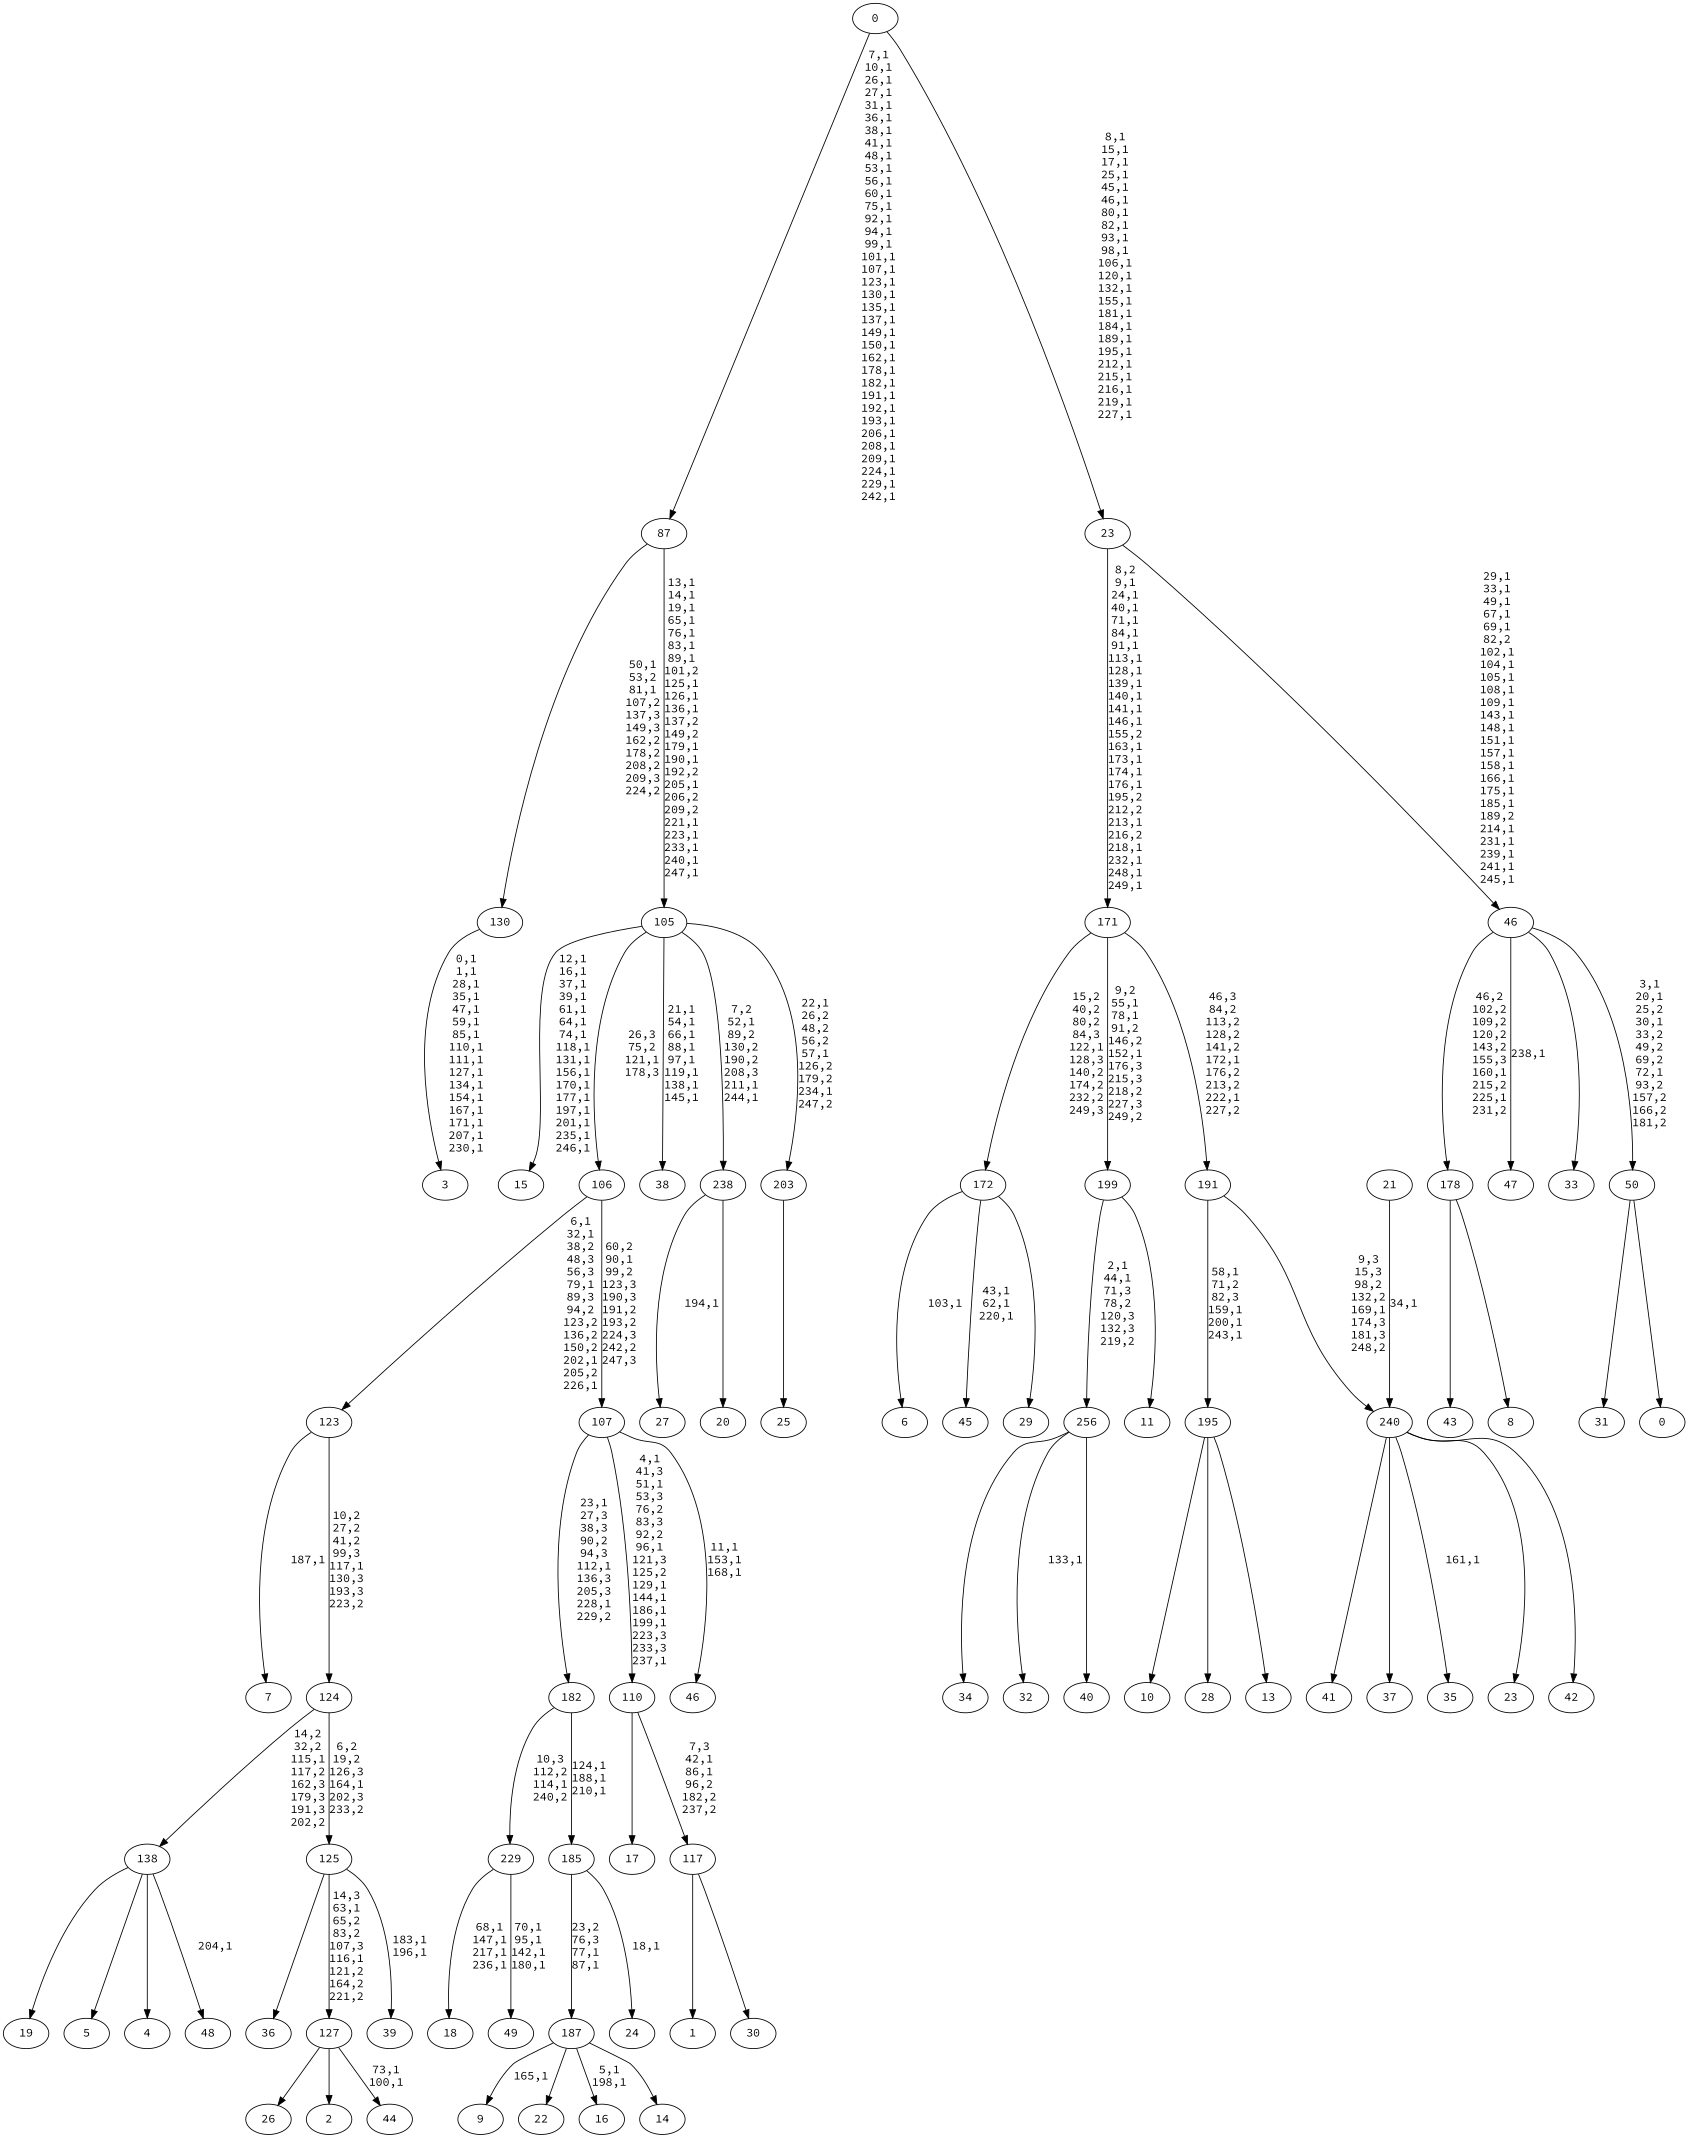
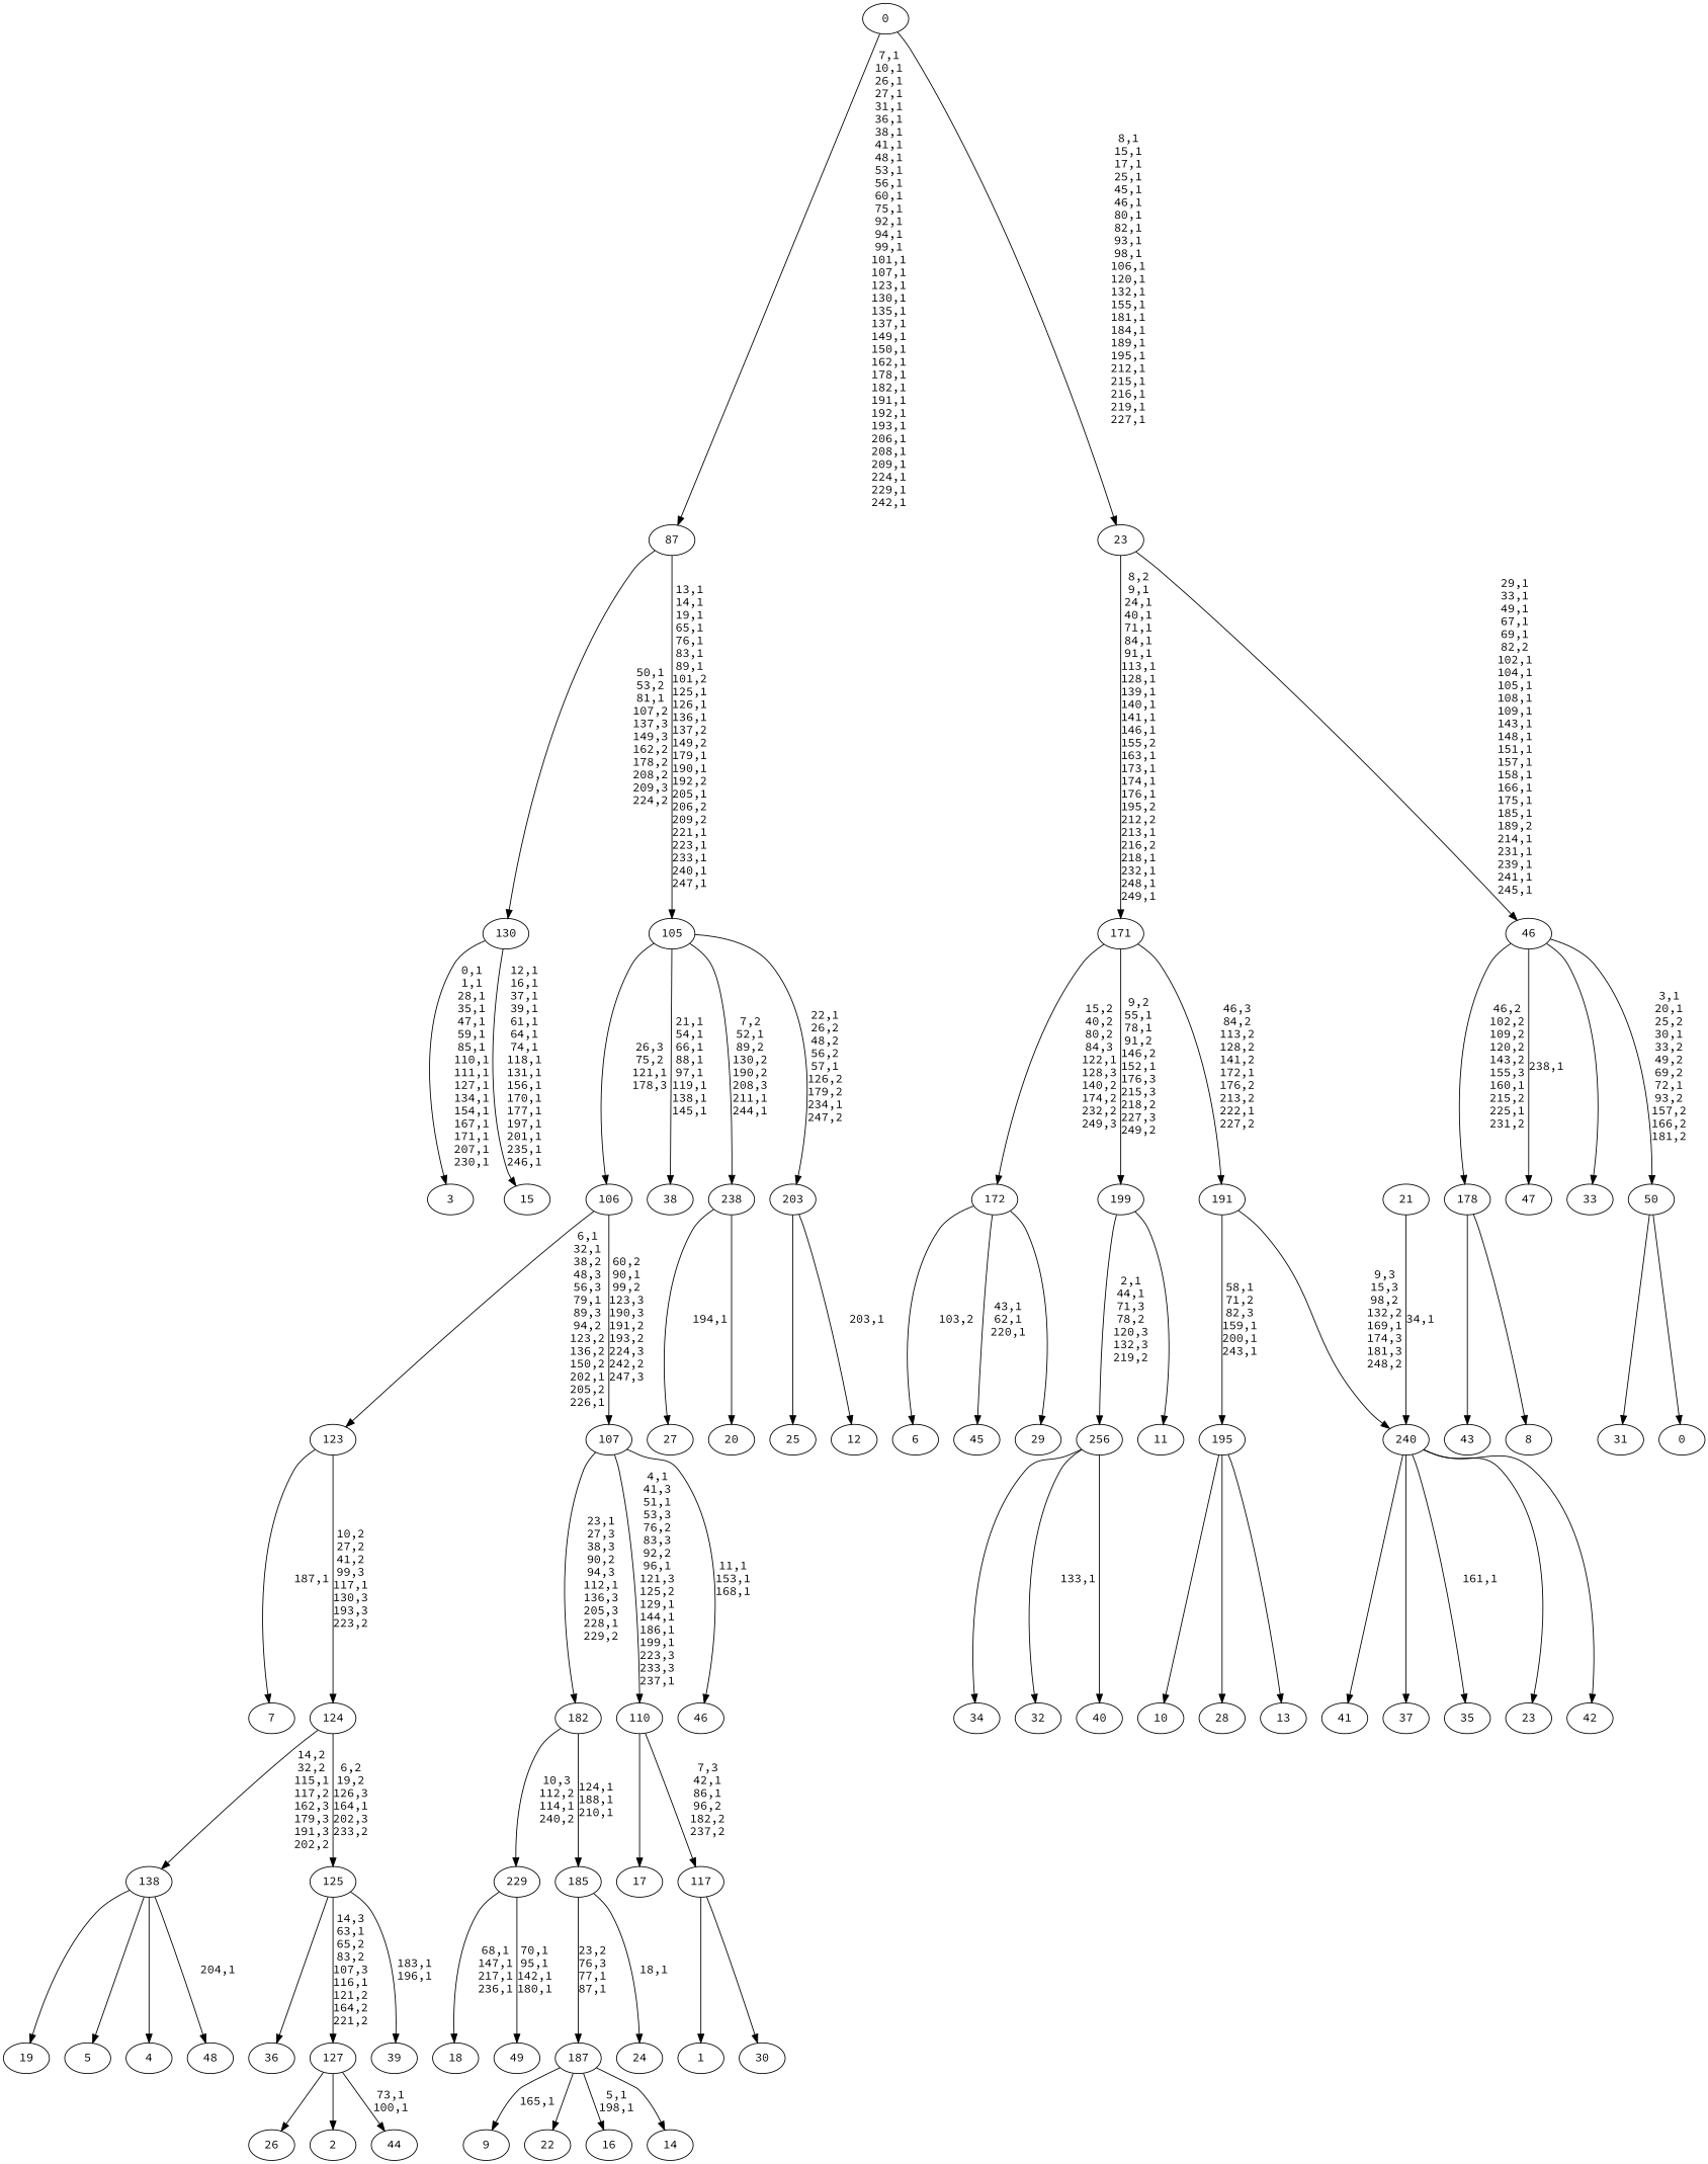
  digraph {
    fontname="Source Code Pro"
    node [fontname="Source Code Pro"]
    edge [fontname="Source Code Pro"]
    n1 [label=49]
    n2 [label=48]
    n3 [label=47]
    n4 [label=46]
    n5 [label=45]
    n6 [label=44]
    n7 [label=43]
    n8 [label=42]
    n9 [label=41]
    n10 [label=40]
    n11 [label=39]
    n12 [label=38]
    n13 [label=37]
    n14 [label=36]
    n15 [label=35]
    n16 [label=34]
    n17 [label=33]
    n18 [label=32]
    256
    n20 [label=31]
    n21 [label=30]
    n22 [label=29]
    n23 [label=28]
    n24 [label=27]
    n25 [label=26]
    n26 [label=25]
    n27 [label=24]
    n28 [label=23]
    n29 [label=22]
    n30 [label=21]
    240
    n32 [label=20]
    238
    n34 [label=19]
    n35 [label=18]
    229
    n37 [label=17]
    n38 [label=16]
    n39 [label=15]
    n40 [label=14]
    n41 [label=13]
+   n42 [label=12]
    203
    n44 [label=11]
    199
    n46 [label=10]
    195
    191
    n49 [label=9]
    187
    185
    182
    n53 [label=8]
    178
    n55 [label=7]
    n56 [label=6]
    172
    171
    n59 [label=5]
    n60 [label=4]
    n61 [label=138]
    n62 [label=3]
    130
    n64 [label=2]
    127
    125
    124
    123
    n69 [label=1]
    117
    n71 [label=110]
    107
    106
    105
    87
    n76 [label=0]
    50
    46
    23
    0
    256 -> n10
    256 -> n16
    256 -> n18 [label="133,1"]
    n30 -> 240 [label="34,1"]
    240 -> n8
    240 -> n9
    240 -> n13
    240 -> n15 [label="161,1"]
    240 -> n28
    238 -> n24 [label="194,1"]
    238 -> n32
    229 -> n1 [label="70,1\n95,1\n142,1\n180,1"]
    229 -> n35 [label="68,1\n147,1\n217,1\n236,1"]
    203 -> n26
+   203 -> n42 [label="203,1"]
    199 -> 256 [label="2,1\n44,1\n71,3\n78,2\n120,3\n132,3\n219,2"]
    199 -> n44
    195 -> n23
    195 -> n41
    195 -> n46
    191 -> 240 [label="9,3\n15,3\n98,2\n132,2\n169,1\n174,3\n181,3\n248,2"]
    191 -> 195 [label="58,1\n71,2\n82,3\n159,1\n200,1\n243,1"]
    187 -> n29
    187 -> n38 [label="5,1\n198,1"]
    187 -> n40
    187 -> n49 [label="165,1"]
    185 -> n27 [label="18,1"]
    185 -> 187 [label="23,2\n76,3\n77,1\n87,1"]
    182 -> 229 [label="10,3\n112,2\n114,1\n240,2"]
    182 -> 185 [label="124,1\n188,1\n210,1"]
    178 -> n7
    178 -> n53
    172 -> n5 [label="43,1\n62,1\n220,1"]
    172 -> n22
-   172 -> n56 [label="103,1"]
+   172 -> n56 [label="103,2"]
    171 -> 199 [label="9,2\n55,1\n78,1\n91,2\n146,2\n152,1\n176,3\n215,3\n218,2\n227,3\n249,2"]
    171 -> 191 [label="46,3\n84,2\n113,2\n128,2\n141,2\n172,1\n176,2\n213,2\n222,1\n227,2"]
    171 -> 172 [label="15,2\n40,2\n80,2\n84,3\n122,1\n128,3\n140,2\n174,2\n232,2\n249,3"]
    n61 -> n2 [label="204,1"]
    n61 -> n34
    n61 -> n59
    n61 -> n60
-   105 -> n39 [label="12,1\n16,1\n37,1\n39,1\n61,1\n64,1\n74,1\n118,1\n131,1\n156,1\n170,1\n177,1\n197,1\n201,1\n235,1\n246,1"]
+   130 -> n39 [label="12,1\n16,1\n37,1\n39,1\n61,1\n64,1\n74,1\n118,1\n131,1\n156,1\n170,1\n177,1\n197,1\n201,1\n235,1\n246,1"]
    130 -> n62 [label="0,1\n1,1\n28,1\n35,1\n47,1\n59,1\n85,1\n110,1\n111,1\n127,1\n134,1\n154,1\n167,1\n171,1\n207,1\n230,1"]
    127 -> n6 [label="73,1\n100,1"]
    127 -> n25
    127 -> n64
    125 -> n11 [label="183,1\n196,1"]
    125 -> n14
    125 -> 127 [label="14,3\n63,1\n65,2\n83,2\n107,3\n116,1\n121,2\n164,2\n221,2"]
    124 -> n61 [label="14,2\n32,2\n115,1\n117,2\n162,3\n179,3\n191,3\n202,2"]
    124 -> 125 [label="6,2\n19,2\n126,3\n164,1\n202,3\n233,2"]
    123 -> n55 [label="187,1"]
    123 -> 124 [label="10,2\n27,2\n41,2\n99,3\n117,1\n130,3\n193,3\n223,2"]
    117 -> n21
    117 -> n69
    n71 -> n37
    n71 -> 117 [label="7,3\n42,1\n86,1\n96,2\n182,2\n237,2"]
    107 -> n4 [label="11,1\n153,1\n168,1"]
    107 -> 182 [label="23,1\n27,3\n38,3\n90,2\n94,3\n112,1\n136,3\n205,3\n228,1\n229,2"]
    107 -> n71 [label="4,1\n41,3\n51,1\n53,3\n76,2\n83,3\n92,2\n96,1\n121,3\n125,2\n129,1\n144,1\n186,1\n199,1\n223,3\n233,3\n237,1"]
    106 -> 123 [label="6,1\n32,1\n38,2\n48,3\n56,3\n79,1\n89,3\n94,2\n123,2\n136,2\n150,2\n202,1\n205,2\n226,1"]
    106 -> 107 [label="60,2\n90,1\n99,2\n123,3\n190,3\n191,2\n193,2\n224,3\n242,2\n247,3"]
    105 -> n12 [label="21,1\n54,1\n66,1\n88,1\n97,1\n119,1\n138,1\n145,1"]
    105 -> 238 [label="7,2\n52,1\n89,2\n130,2\n190,2\n208,3\n211,1\n244,1"]
    105 -> 203 [label="22,1\n26,2\n48,2\n56,2\n57,1\n126,2\n179,2\n234,1\n247,2"]
    105 -> 106 [label="26,3\n75,2\n121,1\n178,3"]
    87 -> 130 [label="50,1\n53,2\n81,1\n107,2\n137,3\n149,3\n162,2\n178,2\n208,2\n209,3\n224,2"]
    87 -> 105 [label="13,1\n14,1\n19,1\n65,1\n76,1\n83,1\n89,1\n101,2\n125,1\n126,1\n136,1\n137,2\n149,2\n179,1\n190,1\n192,2\n205,1\n206,2\n209,2\n221,1\n223,1\n233,1\n240,1\n247,1"]
    50 -> n20
    50 -> n76
    46 -> n3 [label="238,1"]
    46 -> n17
    46 -> 178 [label="46,2\n102,2\n109,2\n120,2\n143,2\n155,3\n160,1\n215,2\n225,1\n231,2"]
    46 -> 50 [label="3,1\n20,1\n25,2\n30,1\n33,2\n49,2\n69,2\n72,1\n93,2\n157,2\n166,2\n181,2"]
    23 -> 171 [label="8,2\n9,1\n24,1\n40,1\n71,1\n84,1\n91,1\n113,1\n128,1\n139,1\n140,1\n141,1\n146,1\n155,2\n163,1\n173,1\n174,1\n176,1\n195,2\n212,2\n213,1\n216,2\n218,1\n232,1\n248,1\n249,1"]
    23 -> 46 [label="29,1\n33,1\n49,1\n67,1\n69,1\n82,2\n102,1\n104,1\n105,1\n108,1\n109,1\n143,1\n148,1\n151,1\n157,1\n158,1\n166,1\n175,1\n185,1\n189,2\n214,1\n231,1\n239,1\n241,1\n245,1"]
    0 -> 87 [label="7,1\n10,1\n26,1\n27,1\n31,1\n36,1\n38,1\n41,1\n48,1\n53,1\n56,1\n60,1\n75,1\n92,1\n94,1\n99,1\n101,1\n107,1\n123,1\n130,1\n135,1\n137,1\n149,1\n150,1\n162,1\n178,1\n182,1\n191,1\n192,1\n193,1\n206,1\n208,1\n209,1\n224,1\n229,1\n242,1"]
    0 -> 23 [label="8,1\n15,1\n17,1\n25,1\n45,1\n46,1\n80,1\n82,1\n93,1\n98,1\n106,1\n120,1\n132,1\n155,1\n181,1\n184,1\n189,1\n195,1\n212,1\n215,1\n216,1\n219,1\n227,1"]
  }
